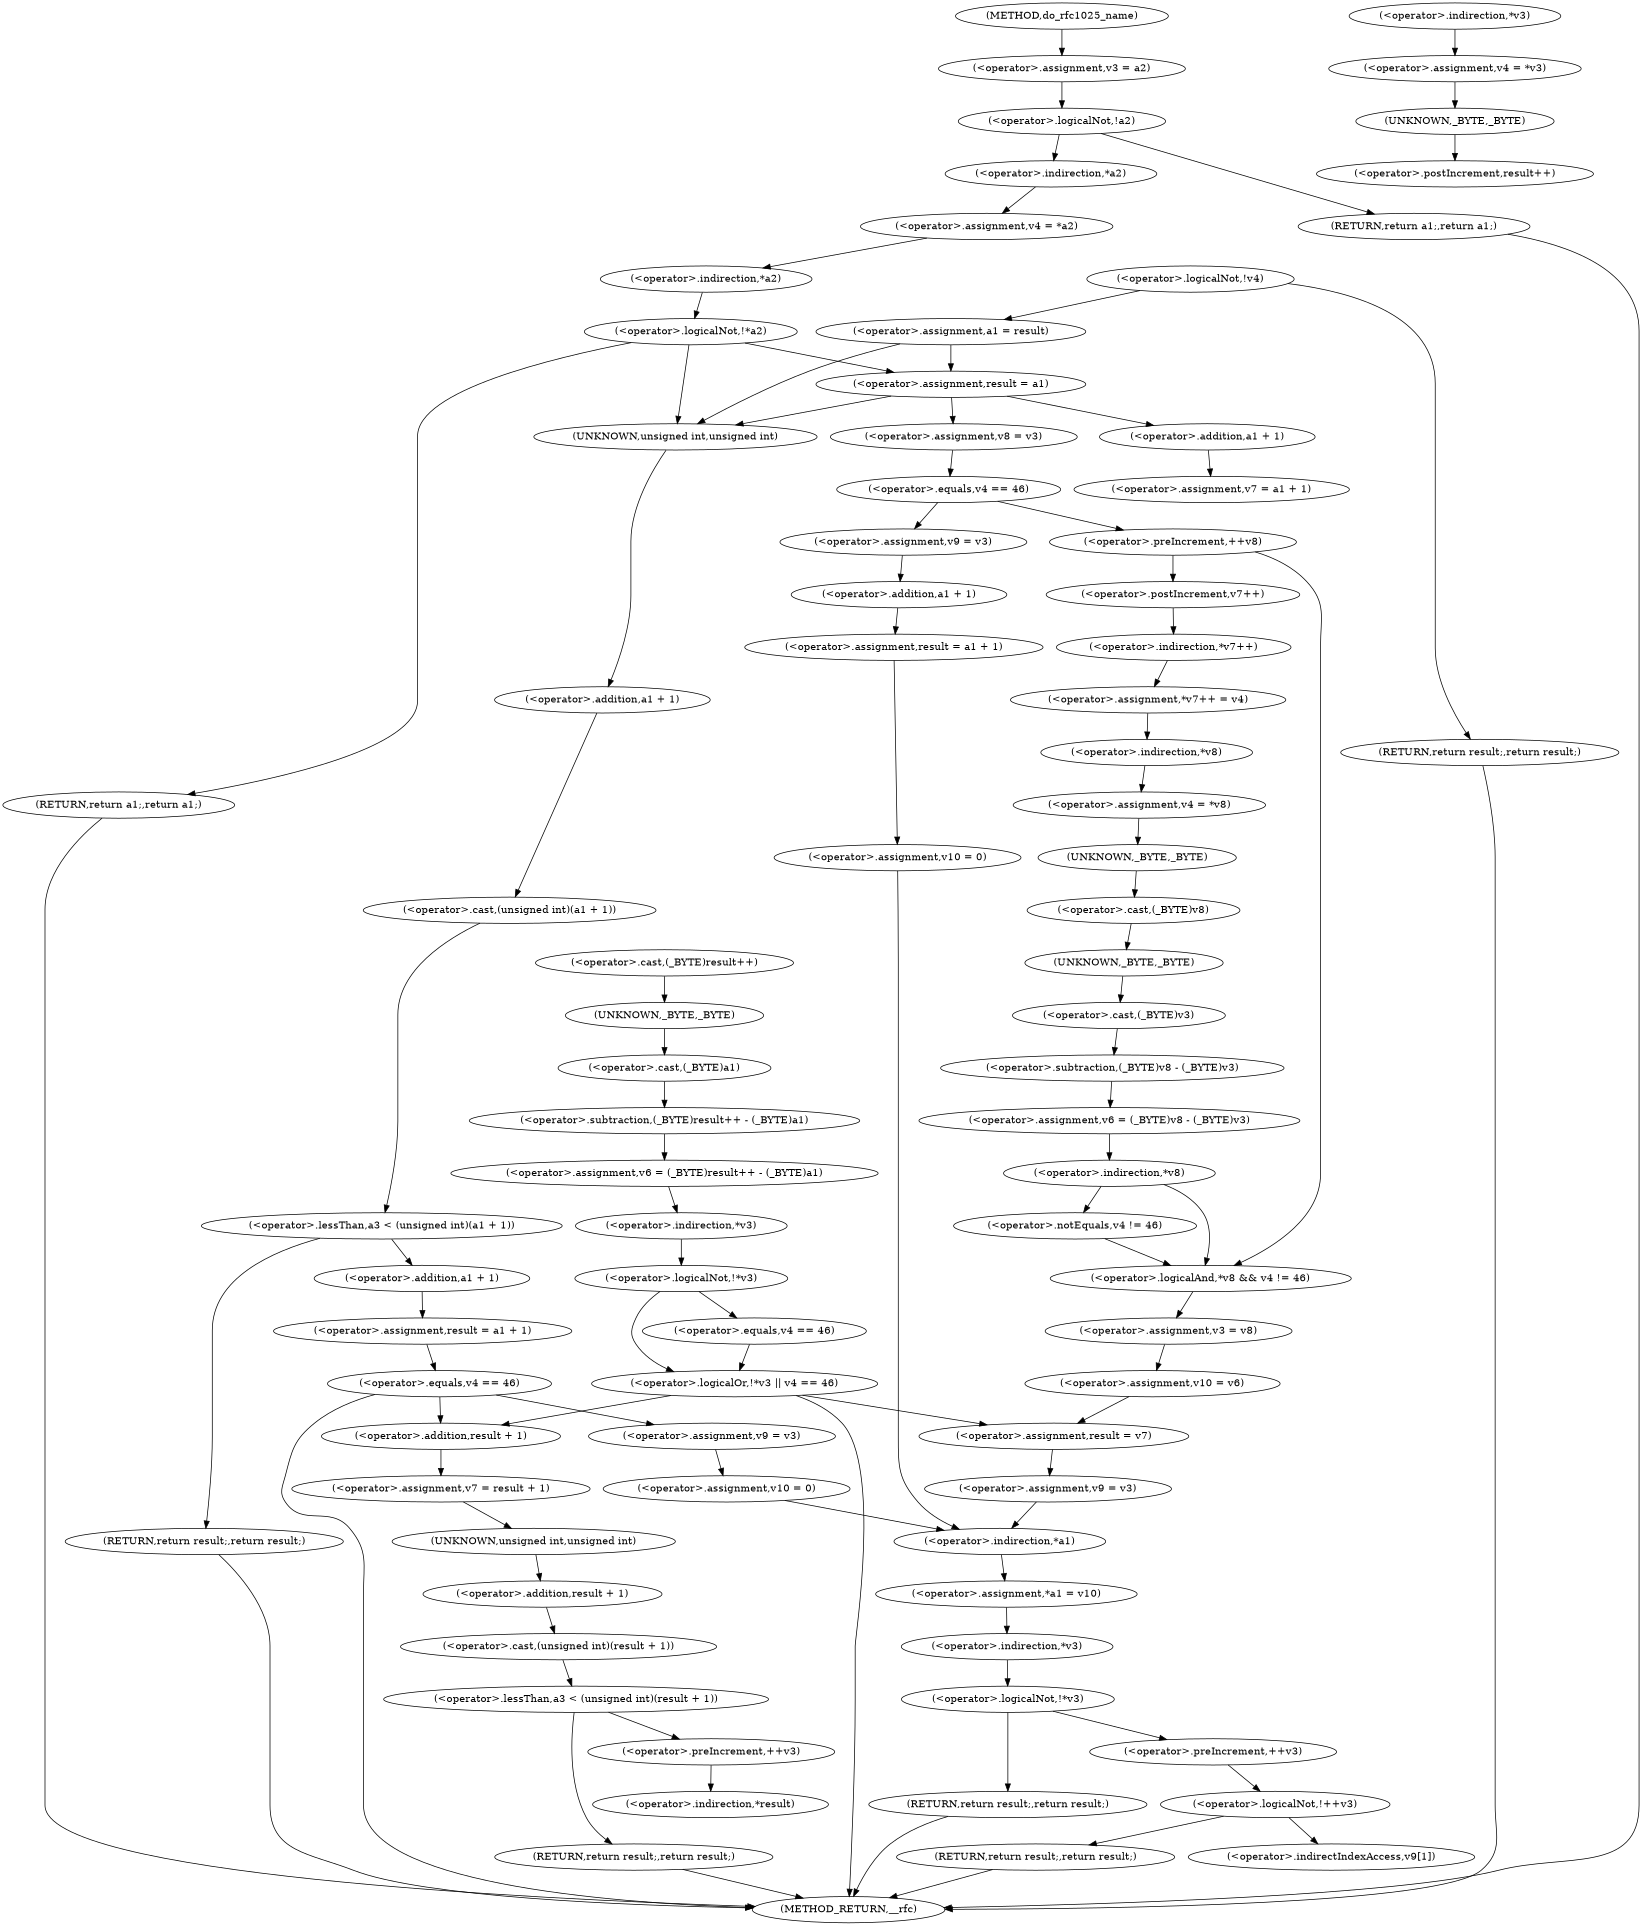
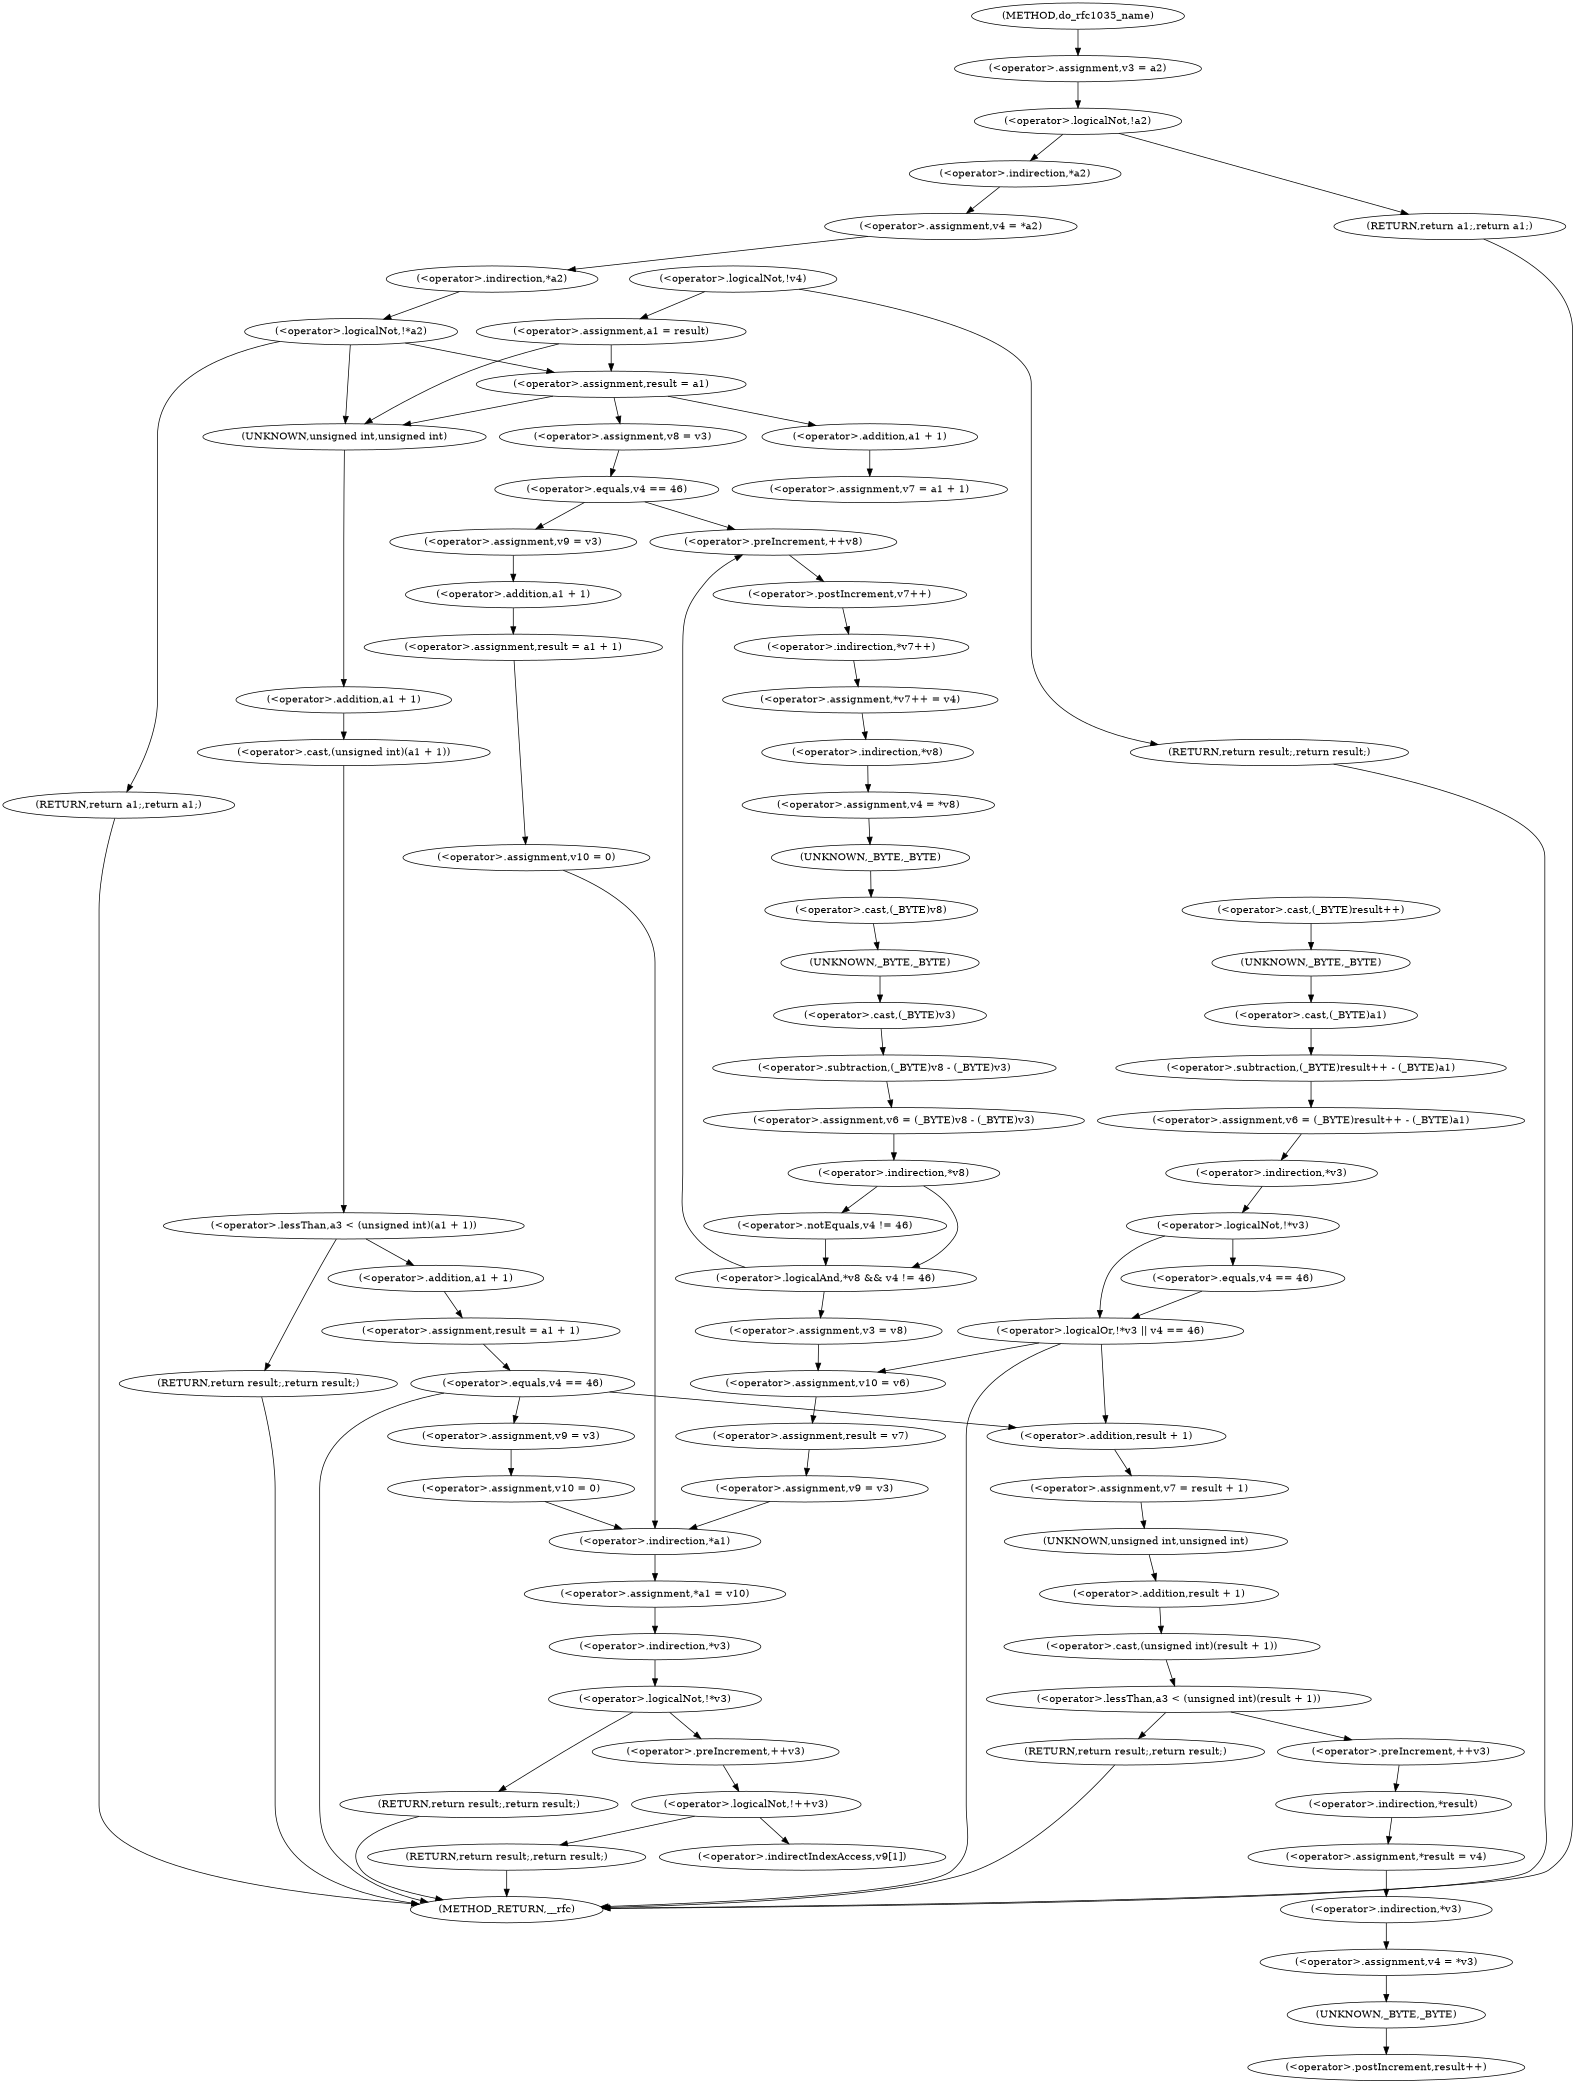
  digraph {
    n1 [label="(<operator>.assignment,v3 = a2)"]
    n2 [label="(<operator>.logicalNot,!a2)"]
    n3 [label="(RETURN,return a1;,return a1;)"]
    n4 [label="(<operator>.indirection,*a2)"]
    n5 [label="(METHOD_RETURN,__rfc)"]
    n6 [label="(<operator>.assignment,v4 = *a2)"]
    n7 [label="(<operator>.indirection,*a2)"]
    n8 [label="(<operator>.logicalNot,!*a2)"]
    n9 [label="(RETURN,return a1;,return a1;)"]
    n10 [label="(<operator>.assignment,result = a1)"]
    n11 [label="(UNKNOWN,unsigned int,unsigned int)"]
    n12 [label="(<operator>.addition,a1 + 1)"]
    n13 [label="(<operator>.assignment,v8 = v3)"]
    n14 [label="(<operator>.addition,a1 + 1)"]
    n15 [label="(<operator>.assignment,v7 = a1 + 1)"]
    n16 [label="(<operator>.equals,v4 == 46)"]
    n17 [label="(<operator>.assignment,v9 = v3)"]
    n18 [label="(<operator>.preIncrement,++v8)"]
    n19 [label="(<operator>.addition,a1 + 1)"]
    n20 [label="(<operator>.postIncrement,v7++)"]
    n21 [label="(<operator>.assignment,result = a1 + 1)"]
    n22 [label="(<operator>.assignment,v10 = 0)"]
    n23 [label="(<operator>.indirection,*a1)"]
    n24 [label="(<operator>.assignment,*a1 = v10)"]
    n25 [label="(<operator>.indirection,*v7++)"]
    n26 [label="(<operator>.assignment,*v7++ = v4)"]
    n27 [label="(<operator>.indirection,*v8)"]
    n28 [label="(<operator>.assignment,v4 = *v8)"]
    n29 [label="(UNKNOWN,_BYTE,_BYTE)"]
    n30 [label="(<operator>.cast,(_BYTE)v8)"]
    n31 [label="(<operator>.assignment,v6 = (_BYTE)v8 - (_BYTE)v3)"]
    n32 [label="(<operator>.indirection,*v8)"]
    n33 [label="(<operator>.logicalAnd,*v8 && v4 != 46)"]
    n34 [label="(<operator>.notEquals,v4 != 46)"]
    n35 [label="(<operator>.subtraction,(_BYTE)v8 - (_BYTE)v3)"]
    n36 [label="(UNKNOWN,_BYTE,_BYTE)"]
    n37 [label="(<operator>.cast,(_BYTE)v3)"]
    n38 [label="(<operator>.assignment,v3 = v8)"]
    n39 [label="(<operator>.assignment,v10 = v6)"]
    n40 [label="(<operator>.assignment,result = v7)"]
    n41 [label="(<operator>.assignment,v9 = v3)"]
    n42 [label="(<operator>.indirection,*v3)"]
    n43 [label="(<operator>.logicalNot,!*v3)"]
    n44 [label="(RETURN,return result;,return result;)"]
    n45 [label="(<operator>.preIncrement,++v3)"]
    n46 [label="(<operator>.logicalNot,!++v3)"]
    n47 [label="(RETURN,return result;,return result;)"]
    n48 [label="(<operator>.indirectIndexAccess,v9[1])"]
    n49 [label="(<operator>.logicalNot,!v4)"]
    n50 [label="(RETURN,return result;,return result;)"]
    n51 [label="(<operator>.assignment,a1 = result)"]
    n52 [label="(<operator>.lessThan,a3 < (unsigned int)(a1 + 1))"]
    n53 [label="(RETURN,return result;,return result;)"]
    n54 [label="(<operator>.addition,a1 + 1)"]
    n55 [label="(<operator>.assignment,result = a1 + 1)"]
    n56 [label="(<operator>.cast,(unsigned int)(a1 + 1))"]
    n57 [label="(<operator>.equals,v4 == 46)"]
    n58 [label="(<operator>.assignment,v9 = v3)"]
    n59 [label="(<operator>.addition,result + 1)"]
    n60 [label="(<operator>.assignment,v10 = 0)"]
    n61 [label="(<operator>.assignment,v7 = result + 1)"]
    n62 [label="(UNKNOWN,unsigned int,unsigned int)"]
    n63 [label="(<operator>.addition,result + 1)"]
    n64 [label="(<operator>.lessThan,a3 < (unsigned int)(result + 1))"]
    n65 [label="(RETURN,return result;,return result;)"]
    n66 [label="(<operator>.preIncrement,++v3)"]
    n67 [label="(<operator>.indirection,*result)"]
    n68 [label="(<operator>.cast,(unsigned int)(result + 1))"]
+   n69 [label="(<operator>.assignment,*result = v4)"]
    n70 [label="(<operator>.indirection,*v3)"]
    n71 [label="(<operator>.assignment,v4 = *v3)"]
    n72 [label="(UNKNOWN,_BYTE,_BYTE)"]
    n73 [label="(<operator>.postIncrement,result++)"]
    n74 [label="(<operator>.assignment,v6 = (_BYTE)result++ - (_BYTE)a1)"]
    n75 [label="(<operator>.indirection,*v3)"]
    n76 [label="(<operator>.logicalNot,!*v3)"]
    n77 [label="(<operator>.subtraction,(_BYTE)result++ - (_BYTE)a1)"]
    n78 [label="(<operator>.cast,(_BYTE)result++)"]
    n79 [label="(UNKNOWN,_BYTE,_BYTE)"]
    n80 [label="(<operator>.cast,(_BYTE)a1)"]
    n81 [label="(<operator>.logicalOr,!*v3 || v4 == 46)"]
    n82 [label="(<operator>.equals,v4 == 46)"]
-   n83 [label="(METHOD,do_rfc1025_name)"]
+   n83 [label="(METHOD,do_rfc1035_name)"]
    n1 -> n2
    n2 -> n3
    n2 -> n4
    n3 -> n5
    n4 -> n6
    n6 -> n7
    n7 -> n8
    n8 -> n9
    n8 -> n10
    n8 -> n11
    n9 -> n5
    n10 -> n11
    n10 -> n12
    n10 -> n13
    n11 -> n14
    n12 -> n15
    n13 -> n16
    n14 -> n56
    n16 -> n17
    n16 -> n18
    n17 -> n19
    n18 -> n20
    n19 -> n21
    n20 -> n25
    n21 -> n22
    n22 -> n23
    n23 -> n24
    n24 -> n42
    n25 -> n26
    n26 -> n27
    n27 -> n28
    n28 -> n29
    n29 -> n30
    n30 -> n36
    n31 -> n32
    n32 -> n33
    n32 -> n34
-   n18 -> n33
+   n33 -> n18
    n33 -> n38
    n34 -> n33
    n35 -> n31
    n36 -> n37
    n37 -> n35
    n38 -> n39
    n39 -> n40
    n40 -> n41
    n41 -> n23
    n42 -> n43
    n43 -> n44
    n43 -> n45
    n44 -> n5
    n45 -> n46
    n46 -> n47
    n46 -> n48
    n47 -> n5
    n49 -> n50
    n49 -> n51
    n50 -> n5
    n51 -> n10
    n51 -> n11
    n52 -> n53
    n52 -> n54
    n53 -> n5
    n54 -> n55
    n55 -> n57
    n56 -> n52
    n57 -> n5
    n57 -> n58
    n57 -> n59
    n58 -> n60
    n59 -> n61
    n60 -> n23
    n61 -> n62
    n62 -> n63
    n63 -> n68
    n64 -> n65
    n64 -> n66
    n65 -> n5
    n66 -> n67
+   n67 -> n69
    n68 -> n64
+   n69 -> n70
    n70 -> n71
    n71 -> n72
    n72 -> n73
    n74 -> n75
    n75 -> n76
    n76 -> n81
    n76 -> n82
    n77 -> n74
    n78 -> n79
    n79 -> n80
    n80 -> n77
    n81 -> n5
-   n81 -> n40
+   n81 -> n39
    n81 -> n59
    n82 -> n81
    n83 -> n1
  }
